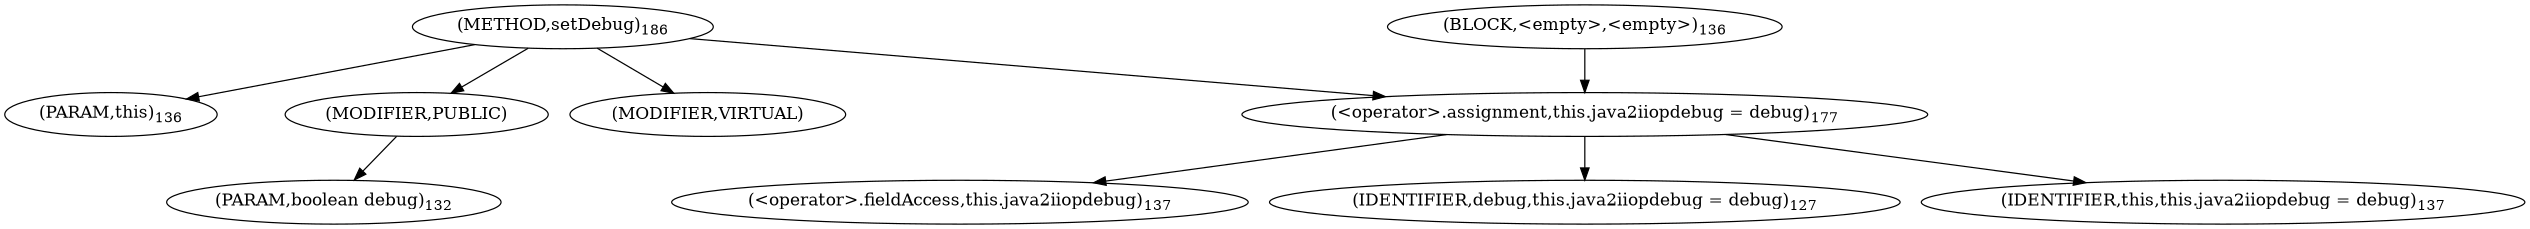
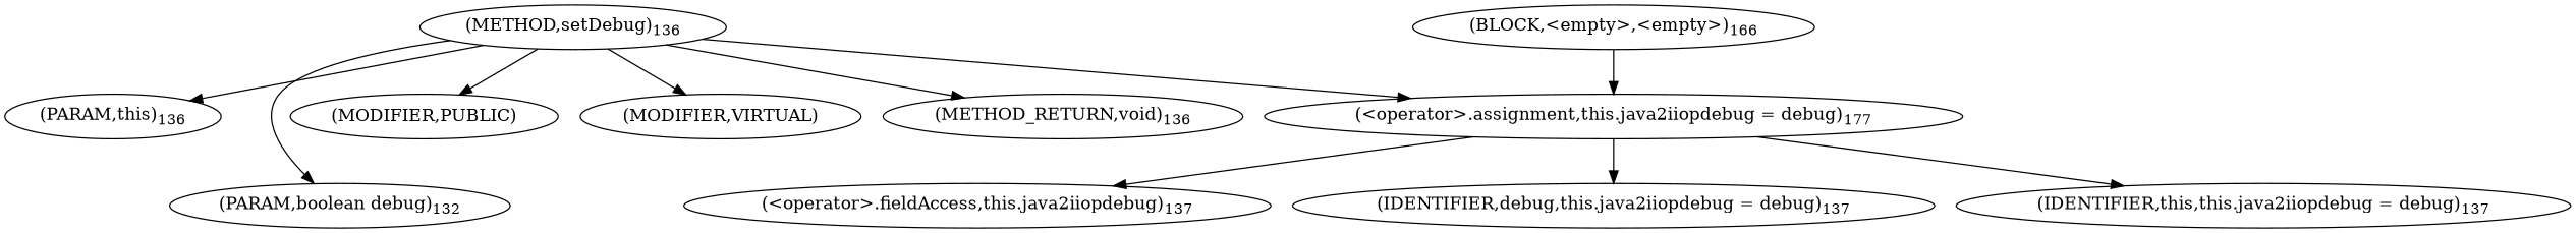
  digraph {
-   n1 [label=<(METHOD,setDebug)<SUB>186</SUB>>]
+   n1 [label=<(METHOD,setDebug)<SUB>136</SUB>>]
    n2 [label=<(PARAM,this)<SUB>136</SUB>>]
    n3 [label=<(PARAM,boolean debug)<SUB>132</SUB>>]
    n4 [label=<(MODIFIER,PUBLIC)>]
    n5 [label=<(MODIFIER,VIRTUAL)>]
+   n6 [label=<(METHOD_RETURN,void)<SUB>136</SUB>>]
    n7 [label=<(&lt;operator&gt;.assignment,this.java2iiopdebug = debug)<SUB>177</SUB>>]
-   n8 [label=<(BLOCK,&lt;empty&gt;,&lt;empty&gt;)<SUB>136</SUB>>]
+   n8 [label=<(BLOCK,&lt;empty&gt;,&lt;empty&gt;)<SUB>166</SUB>>]
    n9 [label=<(&lt;operator&gt;.fieldAccess,this.java2iiopdebug)<SUB>137</SUB>>]
-   n10 [label=<(IDENTIFIER,debug,this.java2iiopdebug = debug)<SUB>127</SUB>>]
+   n10 [label=<(IDENTIFIER,debug,this.java2iiopdebug = debug)<SUB>137</SUB>>]
    n11 [label=<(IDENTIFIER,this,this.java2iiopdebug = debug)<SUB>137</SUB>>]
    n1 -> n2
-   n4 -> n3
+   n1 -> n3
    n1 -> n4
    n1 -> n5
+   n1 -> n6
    n1 -> n7
    n7 -> n9
    n7 -> n10
    n7 -> n11
    n8 -> n7
  }
